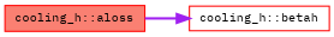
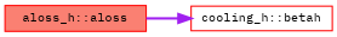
  digraph {
    rankdir=LR
    fontname="IBM Plex Mono"
    node [color=red fontname="IBM Plex Mono" fontsize=10 shape=record style=filled]
-   n1 [fillcolor=salmon fontcolor=black height=0.2 label="cooling_h::aloss" width=0.4]
+   n1 [fillcolor=salmon fontcolor=black height=0.2 label="aloss_h::aloss" width=0.4]
    n2 [fillcolor=white height=0.2 label="cooling_h::betah" width=0.4]
    n1 -> n2 [color=purple fontname="IBM Plex Mono" fontsize=10 labelfontname=Helvetica labelfontsize=10 style=bold]
  }
